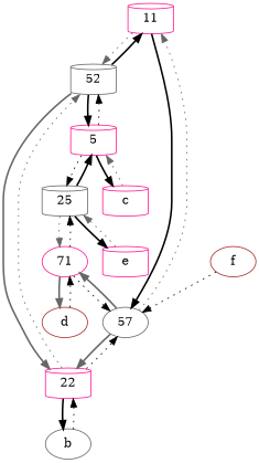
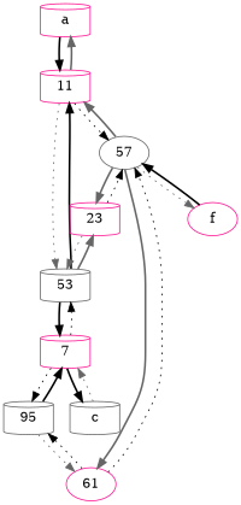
  digraph {
    node [color=deeppink shape=cylinder]
    edge [color=black style=dotted]
+   a
    11
-   52 [color=gray40]
+   52 [color=gray40 label=53]
    n4 [color=gray40 label=57 shape=ellipse]
-   23 [label=22]
-   7 [label=5]
-   61 [shape=ellipse label=71]
-   f [color=brown shape=ellipse]
-   b [color=gray40 shape=ellipse]
-   25 [color=gray40]
-   c
-   e
-   d [color=brown shape=ellipse]
+   23
+   7
+   61 [shape=ellipse]
+   f [shape=ellipse]
+   25 [color=gray40 label=95]
+   c [color=gray40]
+   a -> 11 [style=bold]
+   11 -> a [color=gray40 style=bold]
    11 -> 52 [color=gray40]
-   11 -> n4 [style=bold]
+   11 -> n4
    52 -> 11 [style=bold]
    52 -> 23 [color=gray40 style=bold]
    52 -> 7 [style=bold]
-   n4 -> 11 [color=gray40]
+   n4 -> 11 [color=gray40 style=bold]
    n4 -> 23 [color=gray40 style=bold]
    n4 -> 61 [color=gray40 style=bold]
+   n4 -> f [color=gray40]
    23 -> 52 [color=gray40]
    23 -> n4
-   23 -> b [style=bold]
    7 -> 52
    7 -> 25
    7 -> c [style=bold]
    61 -> n4
    61 -> 25
-   61 -> d [color=gray40 style=bold]
-   f -> n4
-   b -> 23
+   f -> n4 [style=bold]
    25 -> 7 [style=bold]
    25 -> 61 [color=gray40]
-   25 -> e [style=bold]
    c -> 7 [color=gray40]
-   e -> 25 [color=gray40]
-   d -> 61
  }
